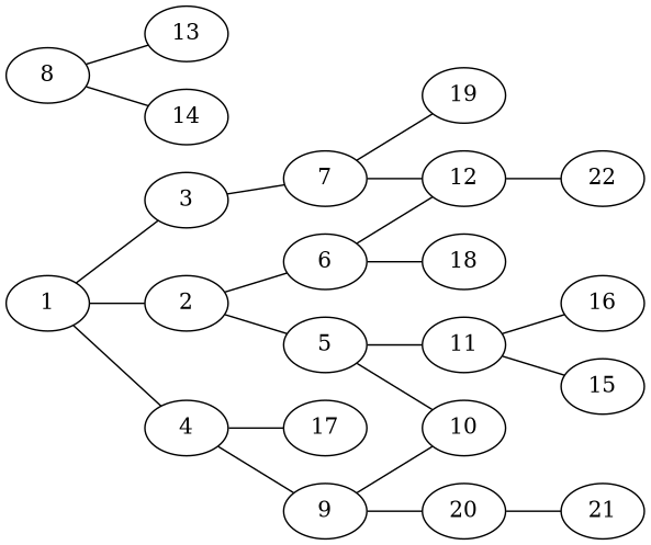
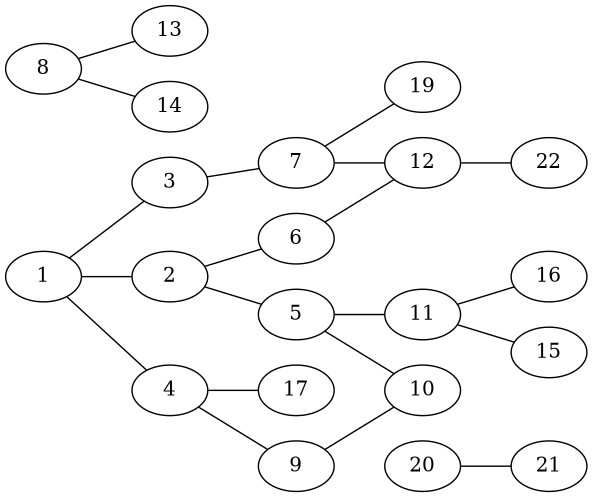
  graph {
    rankdir=LR
    node [chem=C]
    edge [valence=1]
    1
    2
    3
    4
    5
    6
    7
    9
    17 [chem=H]
    10
    11 [chem=N]
    12
-   18 [chem=H]
    19 [chem=H]
    8 [chem=N]
    13 [chem=O]
    14 [chem=O]
    20 [chem=H]
    15 [chem=O]
    16 [chem=O]
    22 [chem=H]
    21 [chem=H]
    1 -- 2
    1 -- 3 [valence=2]
    1 -- 4
    2 -- 5
    2 -- 6 [valence=2]
    3 -- 7
    4 -- 9 [valence=2]
    4 -- 17
    5 -- 10 [valence=2]
    5 -- 11
    6 -- 12
-   6 -- 18
    7 -- 12 [valence=2]
    7 -- 19
    9 -- 10
-   9 -- 20
    11 -- 15 [valence=2]
    11 -- 16
    12 -- 22
    8 -- 13 [valence=2]
    8 -- 14
    20 -- 21
  }
